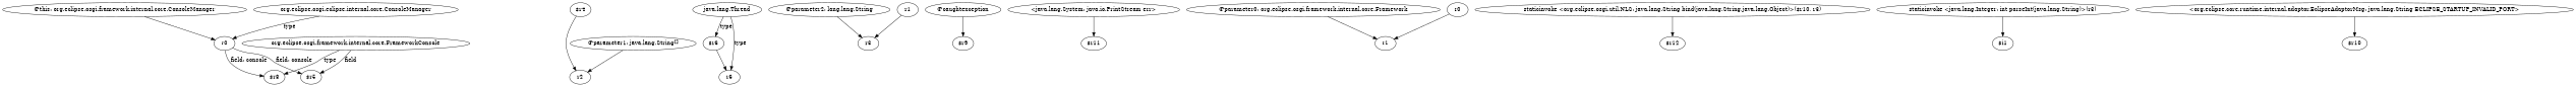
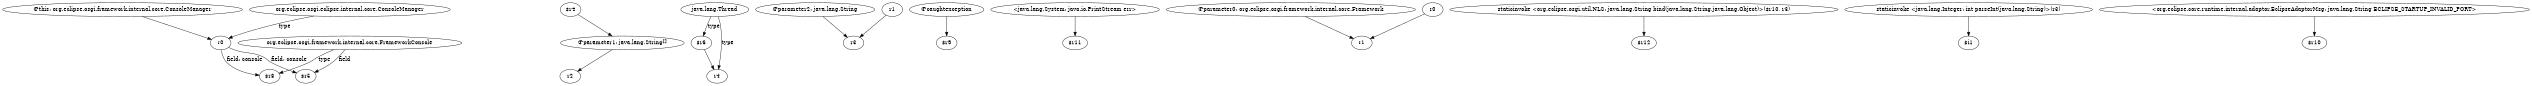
  digraph {
    n1 [label="@this: org.eclipse.osgi.framework.internal.core.ConsoleManager"]
    n2 [label=r0]
    n3 [label="$r8"]
    n4 [label="$r5"]
    n5 [label="$r4"]
    n6 [label=r2]
    n7 [label="java.lang.Thread"]
    n8 [label="$r6"]
-   n9 [label=r6]
-   n10 [label="@parameter2: lang.lang.String"]
+   n9 [label=r4]
+   n10 [label="@parameter2: java.lang.String"]
    n11 [label=r3]
    n12 [label="@parameter1: java.lang.String[]"]
    n13 [label="@caughtexception"]
    n14 [label="$r9"]
    n15 [label="<java.lang.System: java.io.PrintStream err>"]
    n16 [label="$r11"]
    n17 [label="@parameter0: org.eclipse.osgi.framework.internal.core.Framework"]
    n18 [label=r1]
    n19 [label="org.eclipse.osgi.framework.internal.core.FrameworkConsole"]
    n20 [label="staticinvoke <org.eclipse.osgi.util.NLS: java.lang.String bind(java.lang.String,java.lang.Object)>($r10, r3)"]
    n21 [label="$r12"]
    n22 [label="staticinvoke <java.lang.Integer: int parseInt(java.lang.String)>(r3)"]
    n23 [label="$i1"]
    n24 [label=r1]
    n25 [label="org.eclipse.osgi.eclipse.internal.core.ConsoleManager"]
    n26 [label=r0]
    n27 [label="<org.eclipse.core.runtime.internal.adaptor.EclipseAdaptorMsg: java.lang.String ECLIPSE_STARTUP_INVALID_PORT>"]
    n28 [label="$r10"]
    n1 -> n2
    n2 -> n3 [label="field: console"]
    n2 -> n4 [label="field: console"]
-   n5 -> n6
+   n5 -> n12
    n7 -> n8 [label=type]
    n7 -> n9 [label=type]
    n8 -> n9
    n10 -> n11
    n12 -> n6
    n13 -> n14
    n15 -> n16
    n17 -> n18
    n19 -> n3 [label=type]
    n19 -> n4 [label=field]
    n20 -> n21
    n22 -> n23
    n24 -> n11
    n25 -> n2 [label=type]
    n26 -> n18
    n27 -> n28
  }
